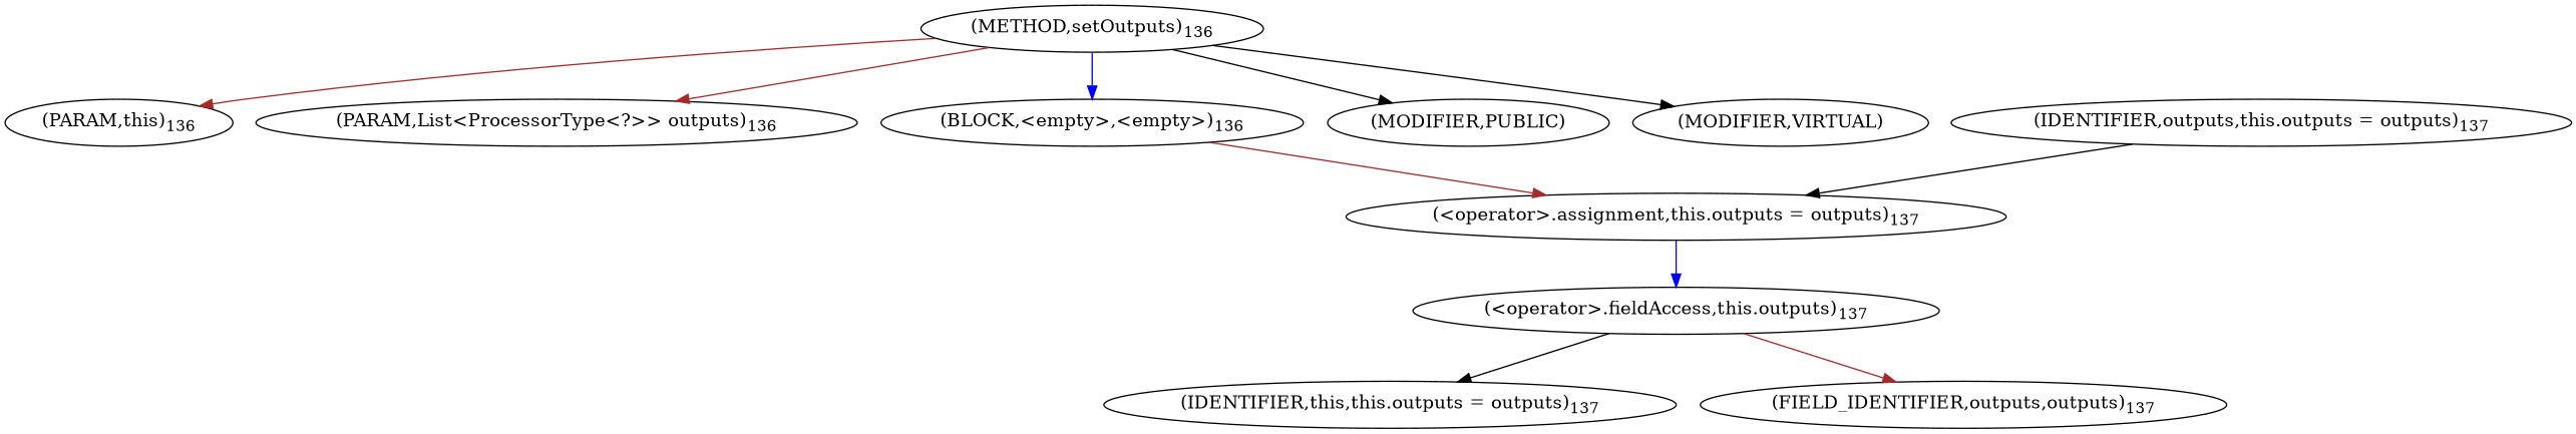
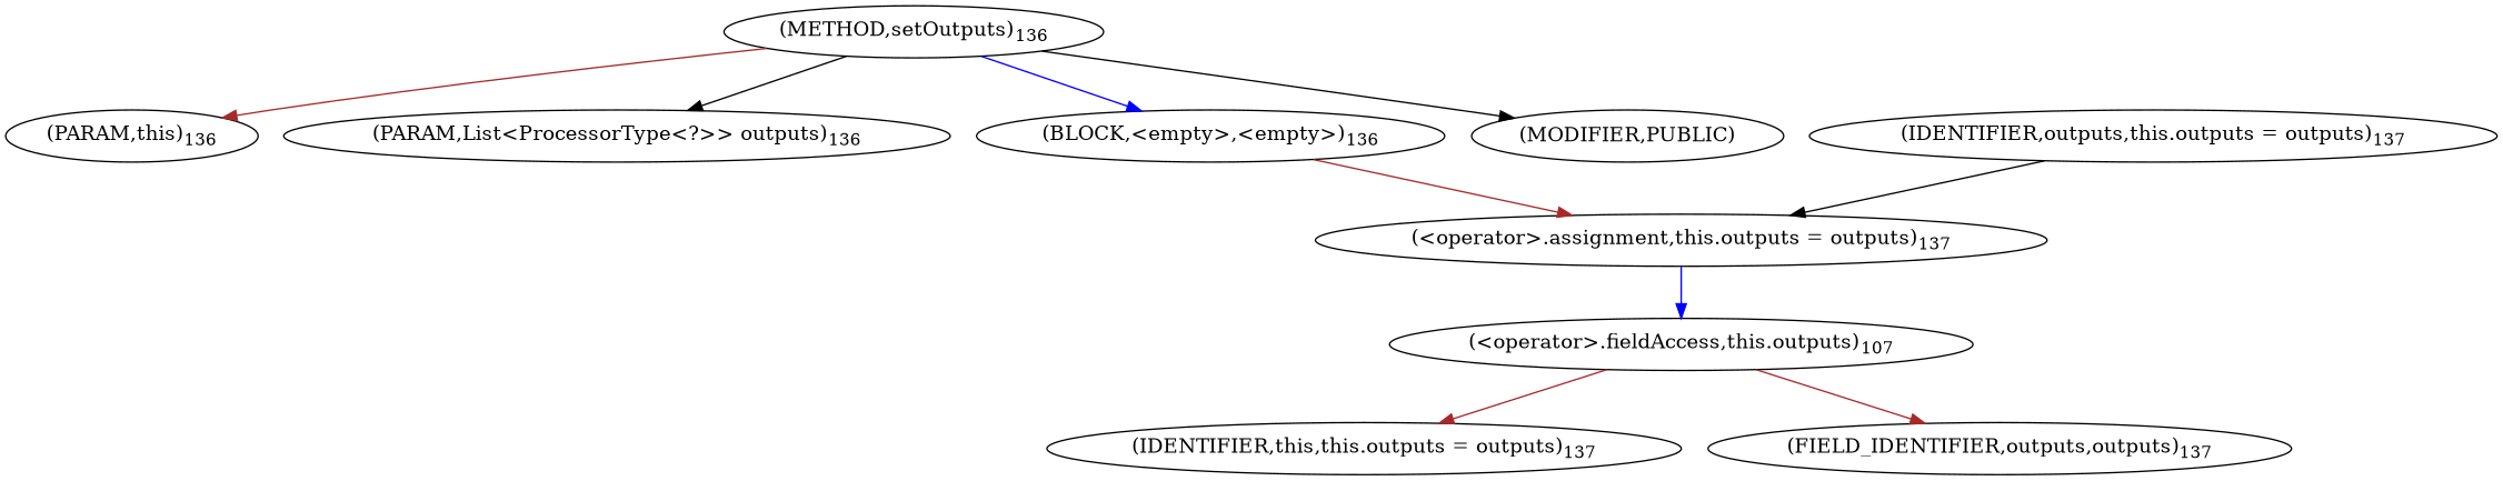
  digraph {
    edge [color=brown]
    n1 [label=<(METHOD,setOutputs)<SUB>136</SUB>>]
    n2 [label=<(PARAM,this)<SUB>136</SUB>>]
    n3 [label=<(PARAM,List&lt;ProcessorType&lt;?&gt;&gt; outputs)<SUB>136</SUB>>]
    n4 [label=<(BLOCK,&lt;empty&gt;,&lt;empty&gt;)<SUB>136</SUB>>]
    n5 [label=<(MODIFIER,PUBLIC)>]
-   n6 [label=<(MODIFIER,VIRTUAL)>]
    n7 [label=<(&lt;operator&gt;.assignment,this.outputs = outputs)<SUB>137</SUB>>]
-   n8 [label=<(&lt;operator&gt;.fieldAccess,this.outputs)<SUB>137</SUB>>]
+   n8 [label=<(&lt;operator&gt;.fieldAccess,this.outputs)<SUB>107</SUB>>]
    n9 [label=<(IDENTIFIER,this,this.outputs = outputs)<SUB>137</SUB>>]
    n10 [label=<(FIELD_IDENTIFIER,outputs,outputs)<SUB>137</SUB>>]
    n11 [label=<(IDENTIFIER,outputs,this.outputs = outputs)<SUB>137</SUB>>]
    n1 -> n2
-   n1 -> n3
+   n1 -> n3 [color=black]
    n1 -> n4 [color=blue]
    n1 -> n5 [color=black]
-   n1 -> n6 [color=black]
    n4 -> n7
    n7 -> n8 [color=blue]
-   n8 -> n9 [color=black]
+   n8 -> n9
    n8 -> n10
    n11 -> n7 [color=black]
  }
